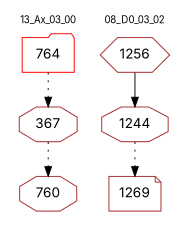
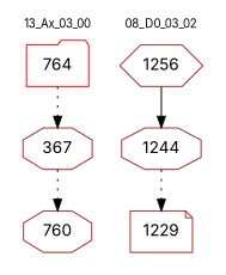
  digraph {
    fontname=Inter
    node [color=brown fontname=Inter shape=octagon]
    edge [color=black fontname=Inter style=dotted]
    n1 [color=red label=764 shape=folder]
    n2 [label=367]
    n3 [label=760]
    n4 [label=1256 shape=hexagon]
    n5 [label=1244]
-   n6 [label=1269 shape=note]
+   n6 [label=1229 shape=note]
    subgraph cluster_1 {
      color=white
      fontsize=10
      label="13_Ax_03_00"
      n1
      n2
      n3
    }
    subgraph cluster_2 {
      color=white
      fontsize=10
      label="08_D0_03_02"
      n4
      n5
      n6
    }
    n1 -> n2
    n2 -> n3
    n4 -> n5 [style=solid]
    n5 -> n6
  }
